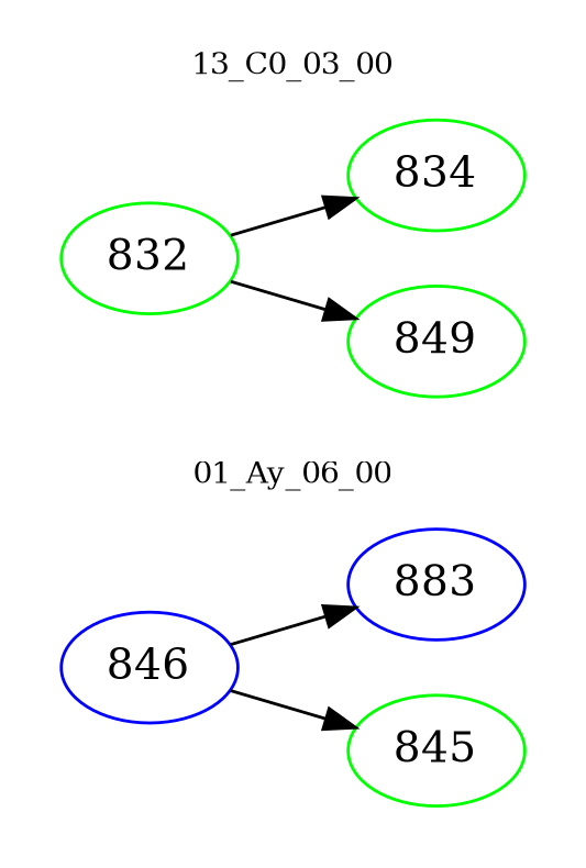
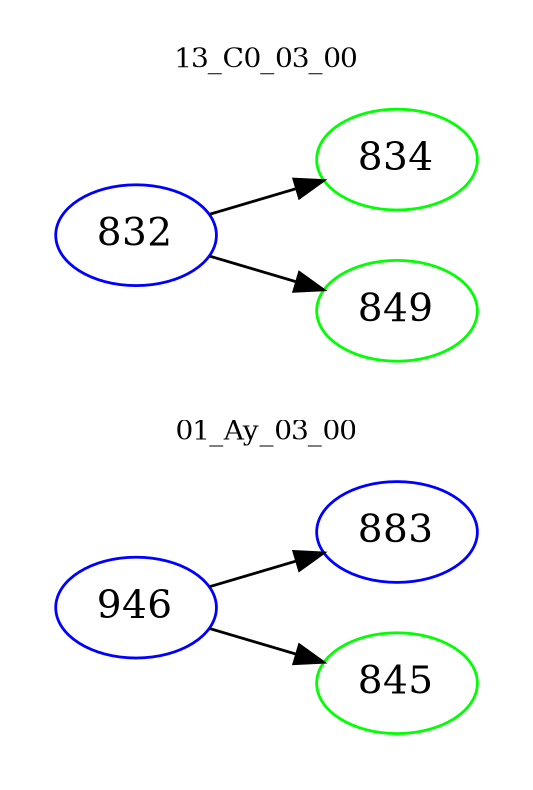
  digraph {
    rankdir=LR
    node [color=blue]
    edge [color=black]
-   n1 [label=846]
+   n1 [label=946]
    n2 [color=green label=845]
    n3 [label=883]
-   n4 [color=green label=832]
+   n4 [label=832]
    n5 [color=green label=849]
    n6 [color=green label=834]
    subgraph cluster_1 {
      color=white
      fontsize=10
-     label="01_Ay_06_00"
+     label="01_Ay_03_00"
      n1
      n2
      n3
    }
    subgraph cluster_2 {
      color=white
      fontsize=10
      label="13_C0_03_00"
      n4
      n5
      n6
    }
    n1 -> n2
    n1 -> n3
    n4 -> n5
    n4 -> n6
  }
